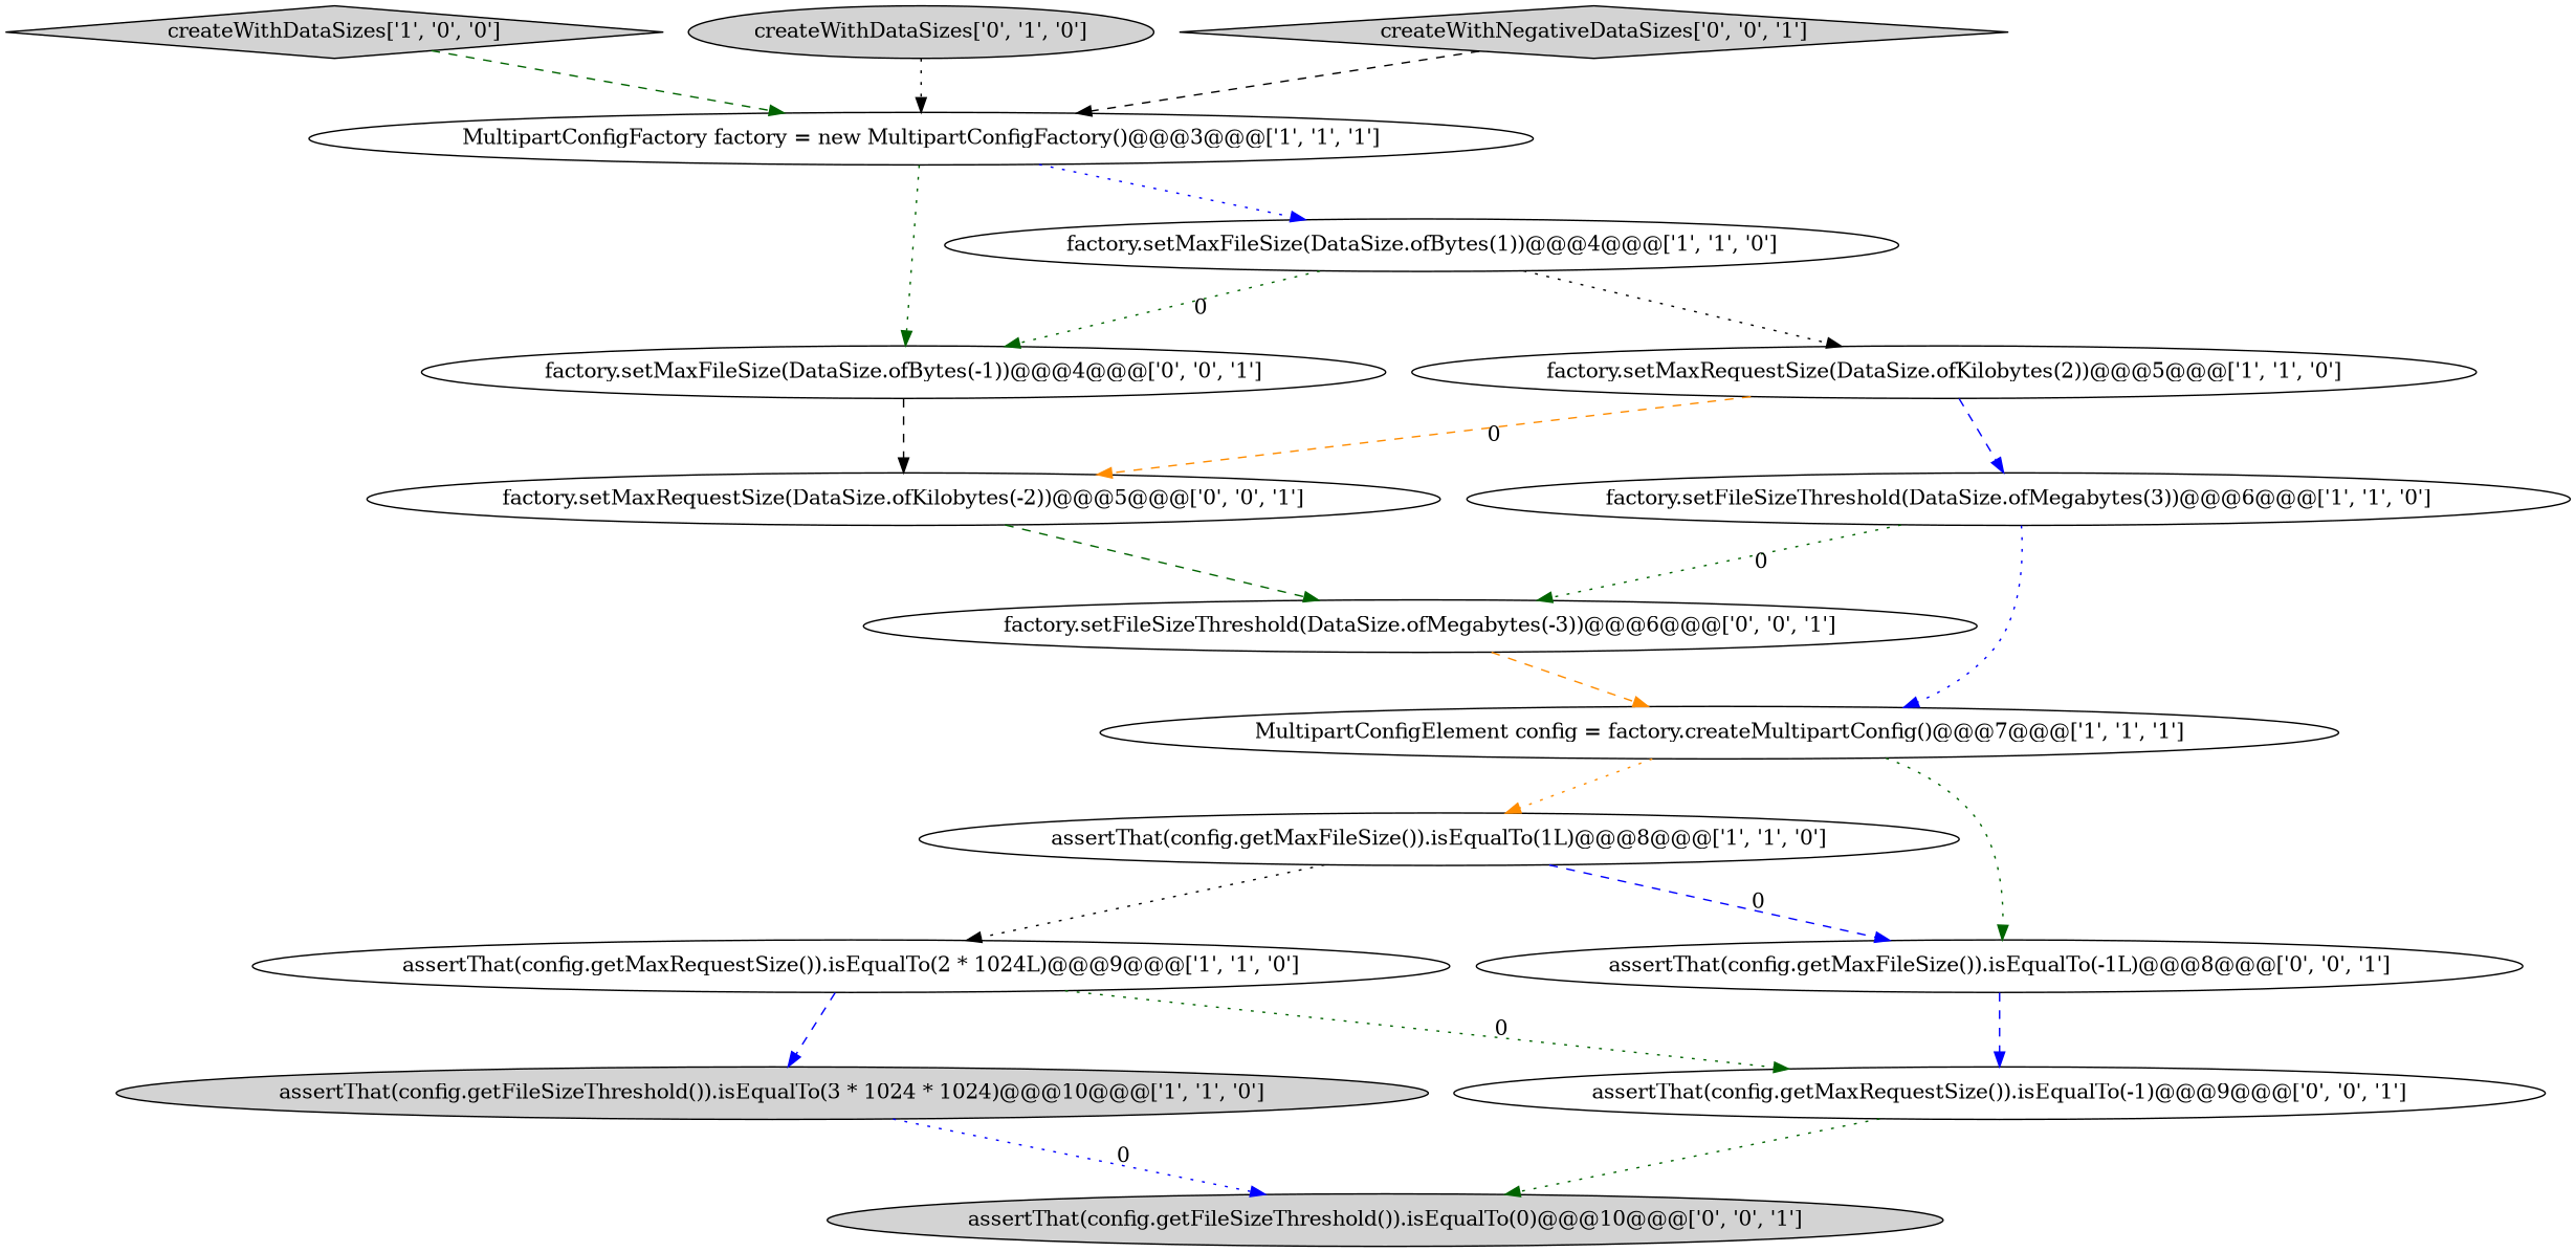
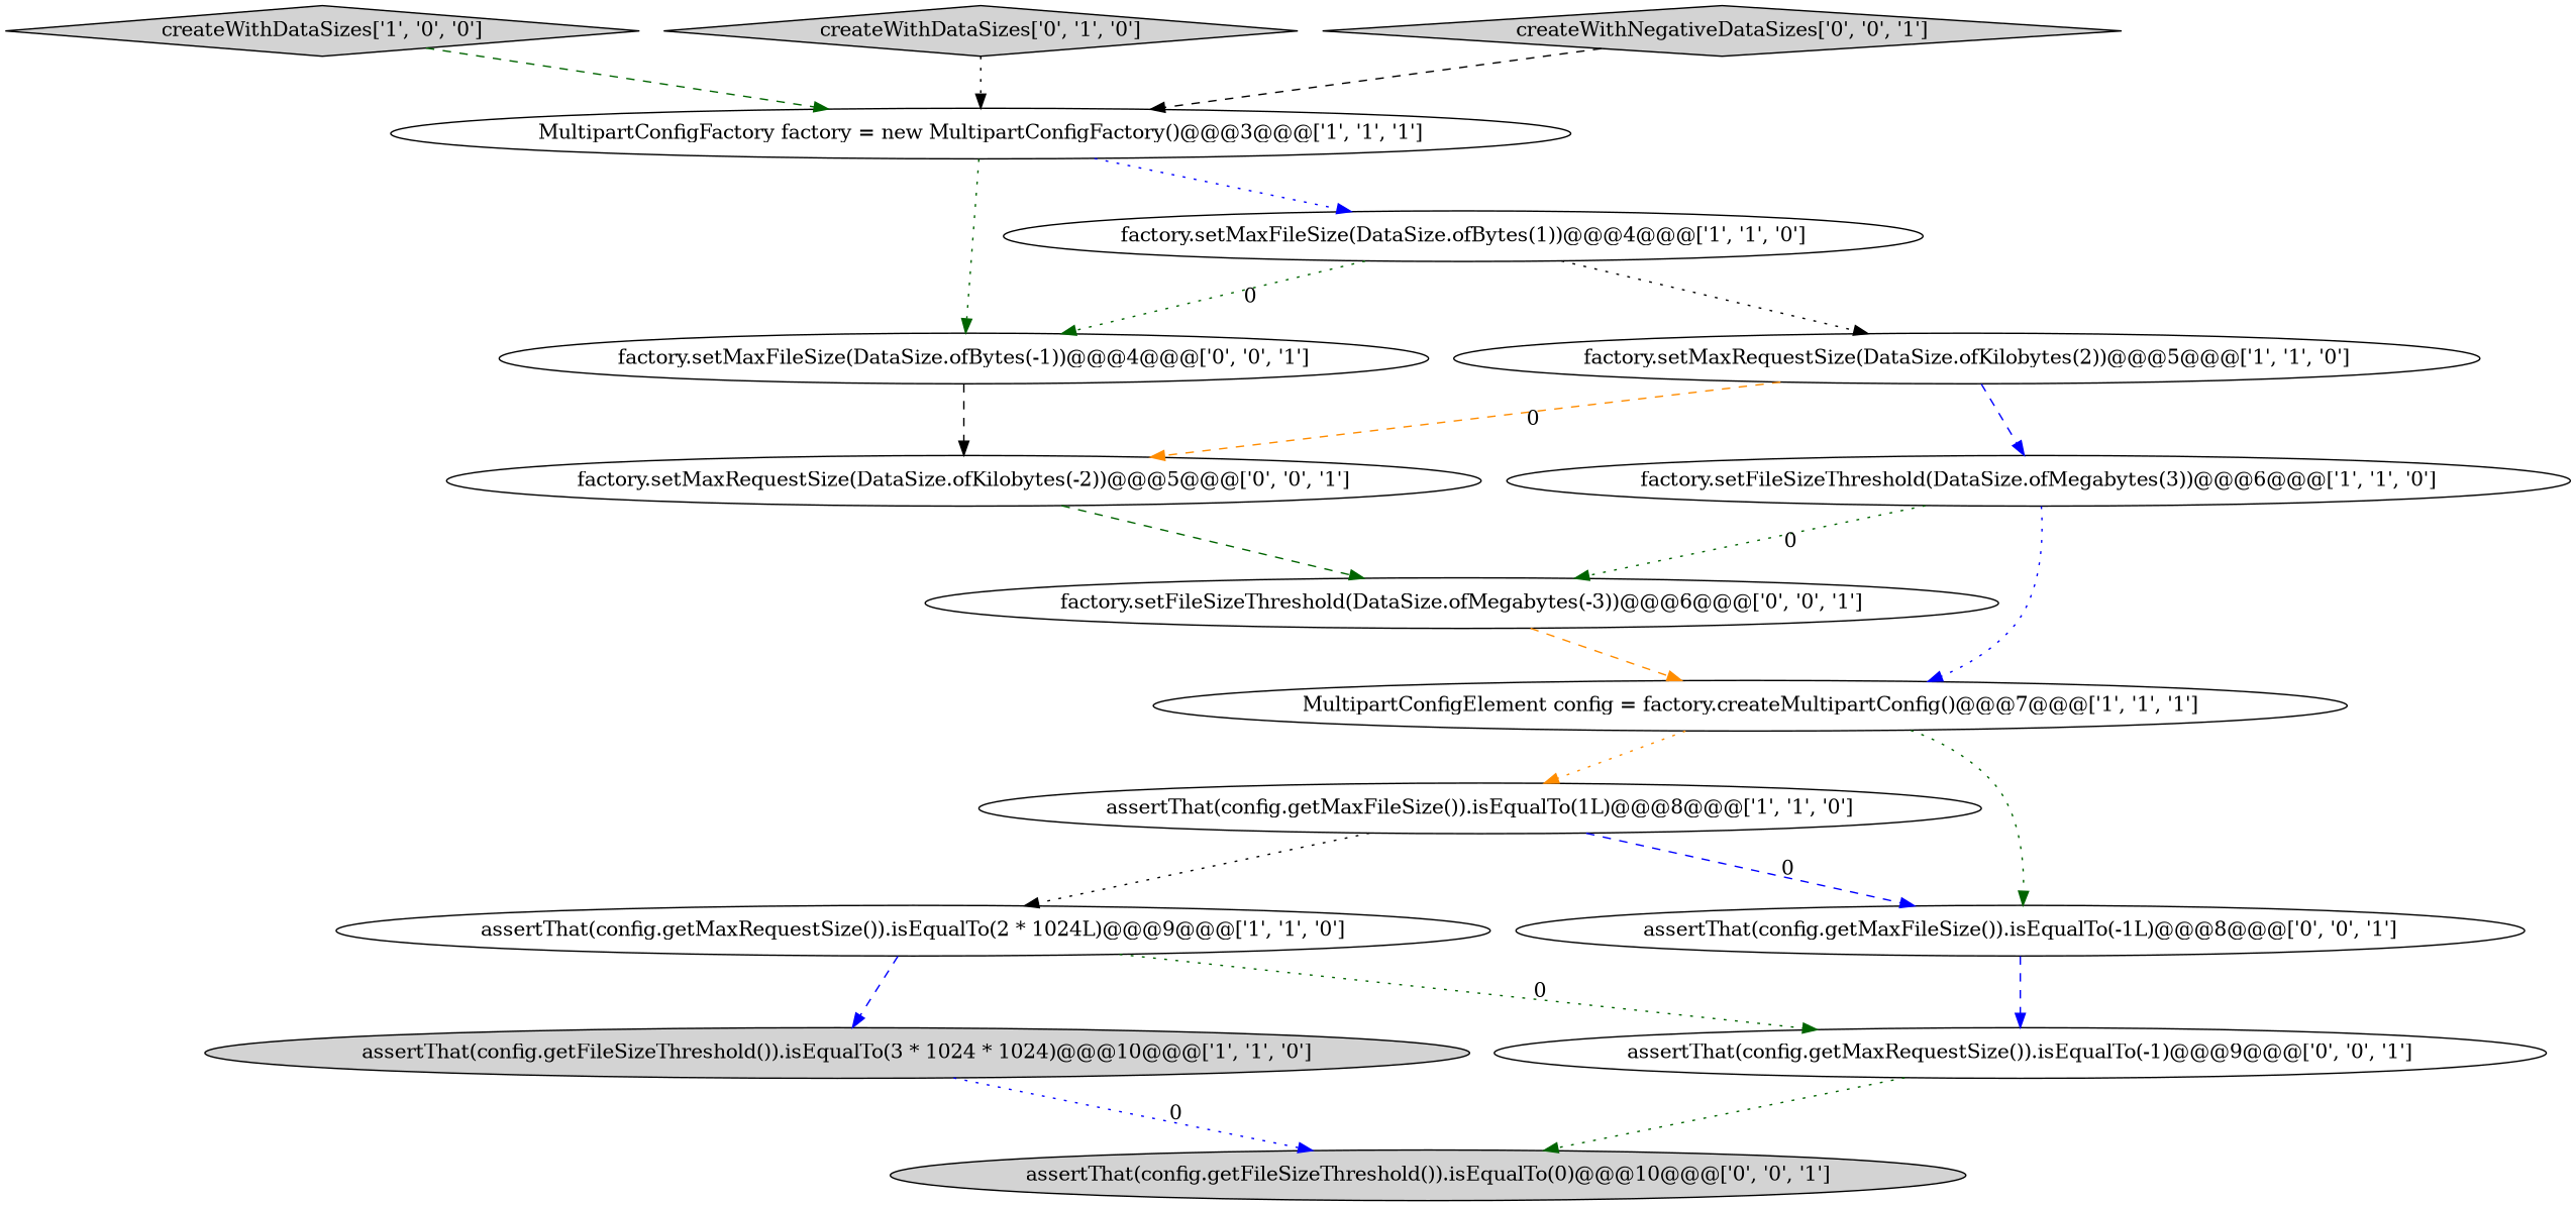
  digraph {
    node [fillcolor=white shape=ellipse style=filled]
    edge [style=dotted color=darkgreen]
    n1 [fillcolor=lightgray label="createWithDataSizes['1', '0', '0']" shape=diamond]
    n2 [label="MultipartConfigFactory factory = new MultipartConfigFactory()@@@3@@@['1', '1', '1']"]
    n3 [fillcolor=lightgray label="assertThat(config.getFileSizeThreshold()).isEqualTo(0)@@@10@@@['0', '0', '1']"]
    n4 [fillcolor=lightgray label="assertThat(config.getFileSizeThreshold()).isEqualTo(3 * 1024 * 1024)@@@10@@@['1', '1', '0']"]
    n5 [label="factory.setMaxFileSize(DataSize.ofBytes(-1))@@@4@@@['0', '0', '1']"]
    n6 [label="factory.setMaxRequestSize(DataSize.ofKilobytes(-2))@@@5@@@['0', '0', '1']"]
    n7 [label="factory.setFileSizeThreshold(DataSize.ofMegabytes(-3))@@@6@@@['0', '0', '1']"]
    n8 [label="MultipartConfigElement config = factory.createMultipartConfig()@@@7@@@['1', '1', '1']"]
    n9 [label="factory.setMaxFileSize(DataSize.ofBytes(1))@@@4@@@['1', '1', '0']"]
-   n10 [fillcolor=lightgray label="createWithDataSizes['0', '1', '0']"]
+   n10 [fillcolor=lightgray label="createWithDataSizes['0', '1', '0']" shape=diamond]
    n11 [label="assertThat(config.getMaxRequestSize()).isEqualTo(-1)@@@9@@@['0', '0', '1']"]
    n12 [label="factory.setMaxRequestSize(DataSize.ofKilobytes(2))@@@5@@@['1', '1', '0']"]
    n13 [label="factory.setFileSizeThreshold(DataSize.ofMegabytes(3))@@@6@@@['1', '1', '0']"]
    n14 [label="assertThat(config.getMaxFileSize()).isEqualTo(1L)@@@8@@@['1', '1', '0']"]
    n15 [label="assertThat(config.getMaxFileSize()).isEqualTo(-1L)@@@8@@@['0', '0', '1']"]
    n16 [label="assertThat(config.getMaxRequestSize()).isEqualTo(2 * 1024L)@@@9@@@['1', '1', '0']"]
    n17 [fillcolor=lightgray label="createWithNegativeDataSizes['0', '0', '1']" shape=diamond]
    n1 -> n2 [style=dashed]
    n2 -> n5
    n2 -> n9 [color=blue]
    n4 -> n3 [label=0 color=blue]
    n5 -> n6 [style=dashed color=black]
    n6 -> n7 [style=dashed]
    n7 -> n8 [style=dashed color=darkorange]
    n8 -> n14 [color=darkorange]
    n8 -> n15
    n9 -> n5 [label=0]
    n9 -> n12 [color=black]
    n10 -> n2 [color=black]
    n11 -> n3
    n12 -> n6 [label=0 style=dashed color=darkorange]
    n12 -> n13 [style=dashed color=blue]
    n13 -> n7 [label=0]
    n13 -> n8 [color=blue]
    n14 -> n15 [label=0 style=dashed color=blue]
    n14 -> n16 [color=black]
    n15 -> n11 [style=dashed color=blue]
    n16 -> n4 [style=dashed color=blue]
    n16 -> n11 [label=0]
    n17 -> n2 [style=dashed color=black]
  }
